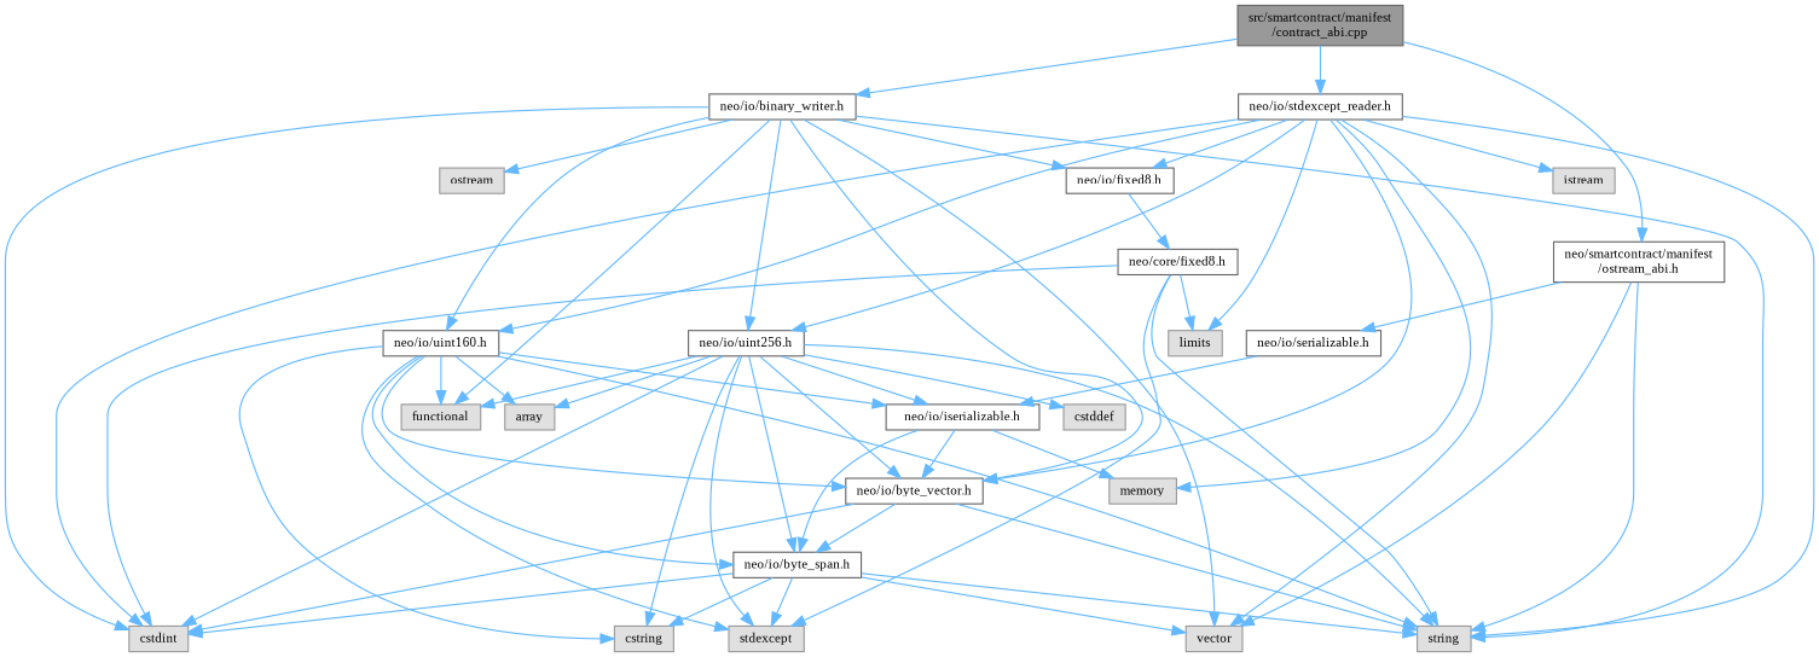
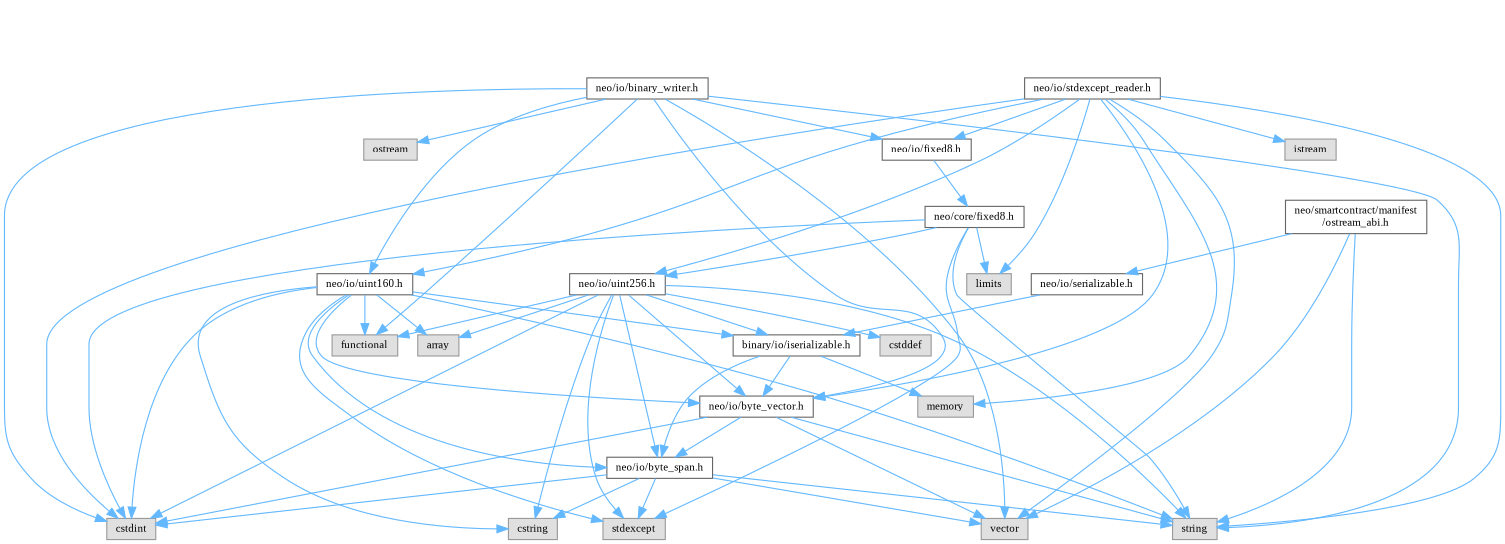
  digraph {
    fontname="Liberation Serif"
    node [color=grey60 fillcolor="#E0E0E0" fontname="Liberation Serif" fontsize=10 shape=box style=filled]
    edge [color=steelblue1 fontname="Liberation Serif" fontsize=10 labelfontname=Helvetica labelfontsize=10 style=solid]
-   n1 [color=gray40 fillcolor=grey60 fontcolor=black height=0.2 label="src/smartcontract/manifest\l/contract_abi.cpp" width=0.4]
    n2 [color=grey40 fillcolor=white height=0.2 label="neo/io/stdexcept_reader.h" width=0.4]
    n3 [color=grey40 fillcolor=white height=0.2 label="neo/io/binary_writer.h" width=0.4]
    n4 [color=grey40 fillcolor=white height=0.2 label="neo/smartcontract/manifest\l/ostream_abi.h" width=0.4]
    n5 [color=grey40 fillcolor=white height=0.2 label="neo/io/byte_vector.h" width=0.4]
    n6 [height=0.2 label=cstdint width=0.4]
    n7 [height=0.2 label=string width=0.4]
    n8 [height=0.2 label=vector width=0.4]
    n9 [color=grey40 fillcolor=white height=0.2 label="neo/io/fixed8.h" width=0.4]
    n10 [height=0.2 label=limits width=0.4]
    n11 [color=grey40 fillcolor=white height=0.2 label="neo/io/uint160.h" width=0.4]
    n12 [height=0.2 label=memory width=0.4]
    n13 [color=grey40 fillcolor=white height=0.2 label="neo/io/uint256.h" width=0.4]
    n14 [height=0.2 label=istream width=0.4]
    n15 [height=0.2 label=functional width=0.4]
    n16 [height=0.2 label=ostream width=0.4]
    n17 [color=grey40 fillcolor=white height=0.2 label="neo/io/serializable.h" width=0.4]
    n18 [color=grey40 fillcolor=white height=0.2 label="neo/io/byte_span.h" width=0.4]
    n19 [color=grey40 fillcolor=white height=0.2 label="neo/core/fixed8.h" width=0.4]
    n20 [height=0.2 label=cstring width=0.4]
    n21 [height=0.2 label=stdexcept width=0.4]
-   n22 [color=grey40 fillcolor=white height=0.2 label="neo/io/iserializable.h" width=0.4]
+   n22 [color=grey40 fillcolor=white height=0.2 label="binary/io/iserializable.h" width=0.4]
    n23 [height=0.2 label=array width=0.4]
    n24 [height=0.2 label=cstddef width=0.4]
-   n1 -> n2
-   n1 -> n3
-   n1 -> n4
    n2 -> n5
    n2 -> n6
    n2 -> n7
    n2 -> n8
    n2 -> n9
    n2 -> n10
    n2 -> n11
    n2 -> n12
    n2 -> n13
    n2 -> n14
    n3 -> n5
    n3 -> n6
    n3 -> n7
    n3 -> n8
    n3 -> n9
    n3 -> n11
-   n3 -> n13
+   n19 -> n13
    n3 -> n15
    n3 -> n16
    n4 -> n7
    n4 -> n8
    n4 -> n17
    n5 -> n6
    n5 -> n7
+   n5 -> n8
    n5 -> n18
    n9 -> n19
    n11 -> n5
+   n11 -> n6
    n11 -> n7
    n11 -> n15
    n11 -> n18
    n11 -> n20
    n11 -> n21
    n11 -> n22
    n11 -> n23
    n13 -> n5
    n13 -> n6
    n13 -> n7
    n13 -> n15
    n13 -> n18
    n13 -> n20
    n13 -> n21
    n13 -> n22
    n13 -> n23
    n13 -> n24
    n17 -> n22
    n18 -> n6
    n18 -> n7
    n18 -> n8
    n18 -> n20
    n18 -> n21
    n19 -> n6
    n19 -> n7
    n19 -> n10
    n19 -> n21
    n22 -> n5
    n22 -> n12
    n22 -> n18
  }
